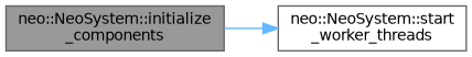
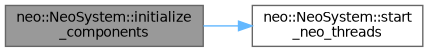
  digraph {
    rankdir=LR
    node [fontname=Helvetica fontsize=10 shape=box style=filled]
    n1 [color=gray40 fillcolor=grey60 fontcolor=black height=0.2 label="neo::NeoSystem::initialize\l_components" width=0.4]
-   n2 [color=grey40 fillcolor=white height=0.2 label="neo::NeoSystem::start\l_worker_threads" width=0.4]
+   n2 [color=grey40 fillcolor=white height=0.2 label="neo::NeoSystem::start\l_neo_threads" width=0.4]
    n1 -> n2 [color=steelblue1 fontname=Helvetica fontsize=10 labelfontname=Helvetica labelfontsize=10 style=solid]
  }
